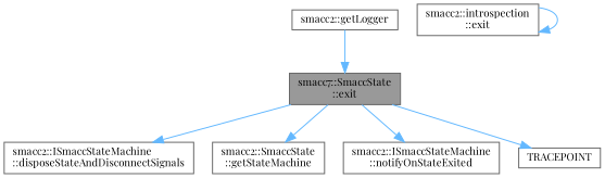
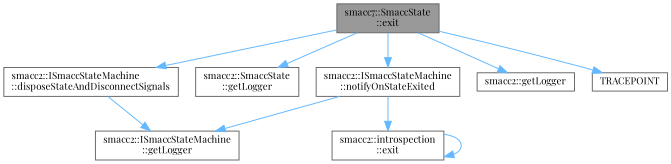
  digraph {
    fontname="Playfair Display"
    rankdir=TB
    node [color=grey40 fillcolor=white fontname="Playfair Display" fontsize=10 shape=box style=filled]
    edge [color=steelblue1 fontname="Playfair Display" fontsize=10 labelfontname=Helvetica labelfontsize=10 style=solid]
    n1 [color=gray40 fillcolor=grey60 fontcolor=black height=0.2 label="smacc7::SmaccState\l::exit" width=0.4]
    n2 [height=0.2 label="smacc2::ISmaccStateMachine\l::disposeStateAndDisconnectSignals" width=0.4]
-   n3 [height=0.2 label="smacc2::SmaccState\l::getStateMachine" width=0.4]
+   n3 [height=0.2 label="smacc2::SmaccState\l::getLogger" width=0.4]
    n4 [height=0.2 label="smacc2::ISmaccStateMachine\l::notifyOnStateExited" width=0.4]
    n5 [height=0.2 label="smacc2::getLogger" width=0.4]
    n6 [height=0.2 label=TRACEPOINT width=0.4]
+   n7 [height=0.2 label="smacc2::ISmaccStateMachine\l::getLogger" width=0.4]
    n8 [height=0.2 label="smacc2::introspection\l::exit" width=0.4]
    n1 -> n2
    n1 -> n3
    n1 -> n4
-   n5 -> n1
+   n1 -> n5
    n1 -> n6
+   n2 -> n7
+   n4 -> n7
+   n4 -> n8
    n8 -> n8
  }
